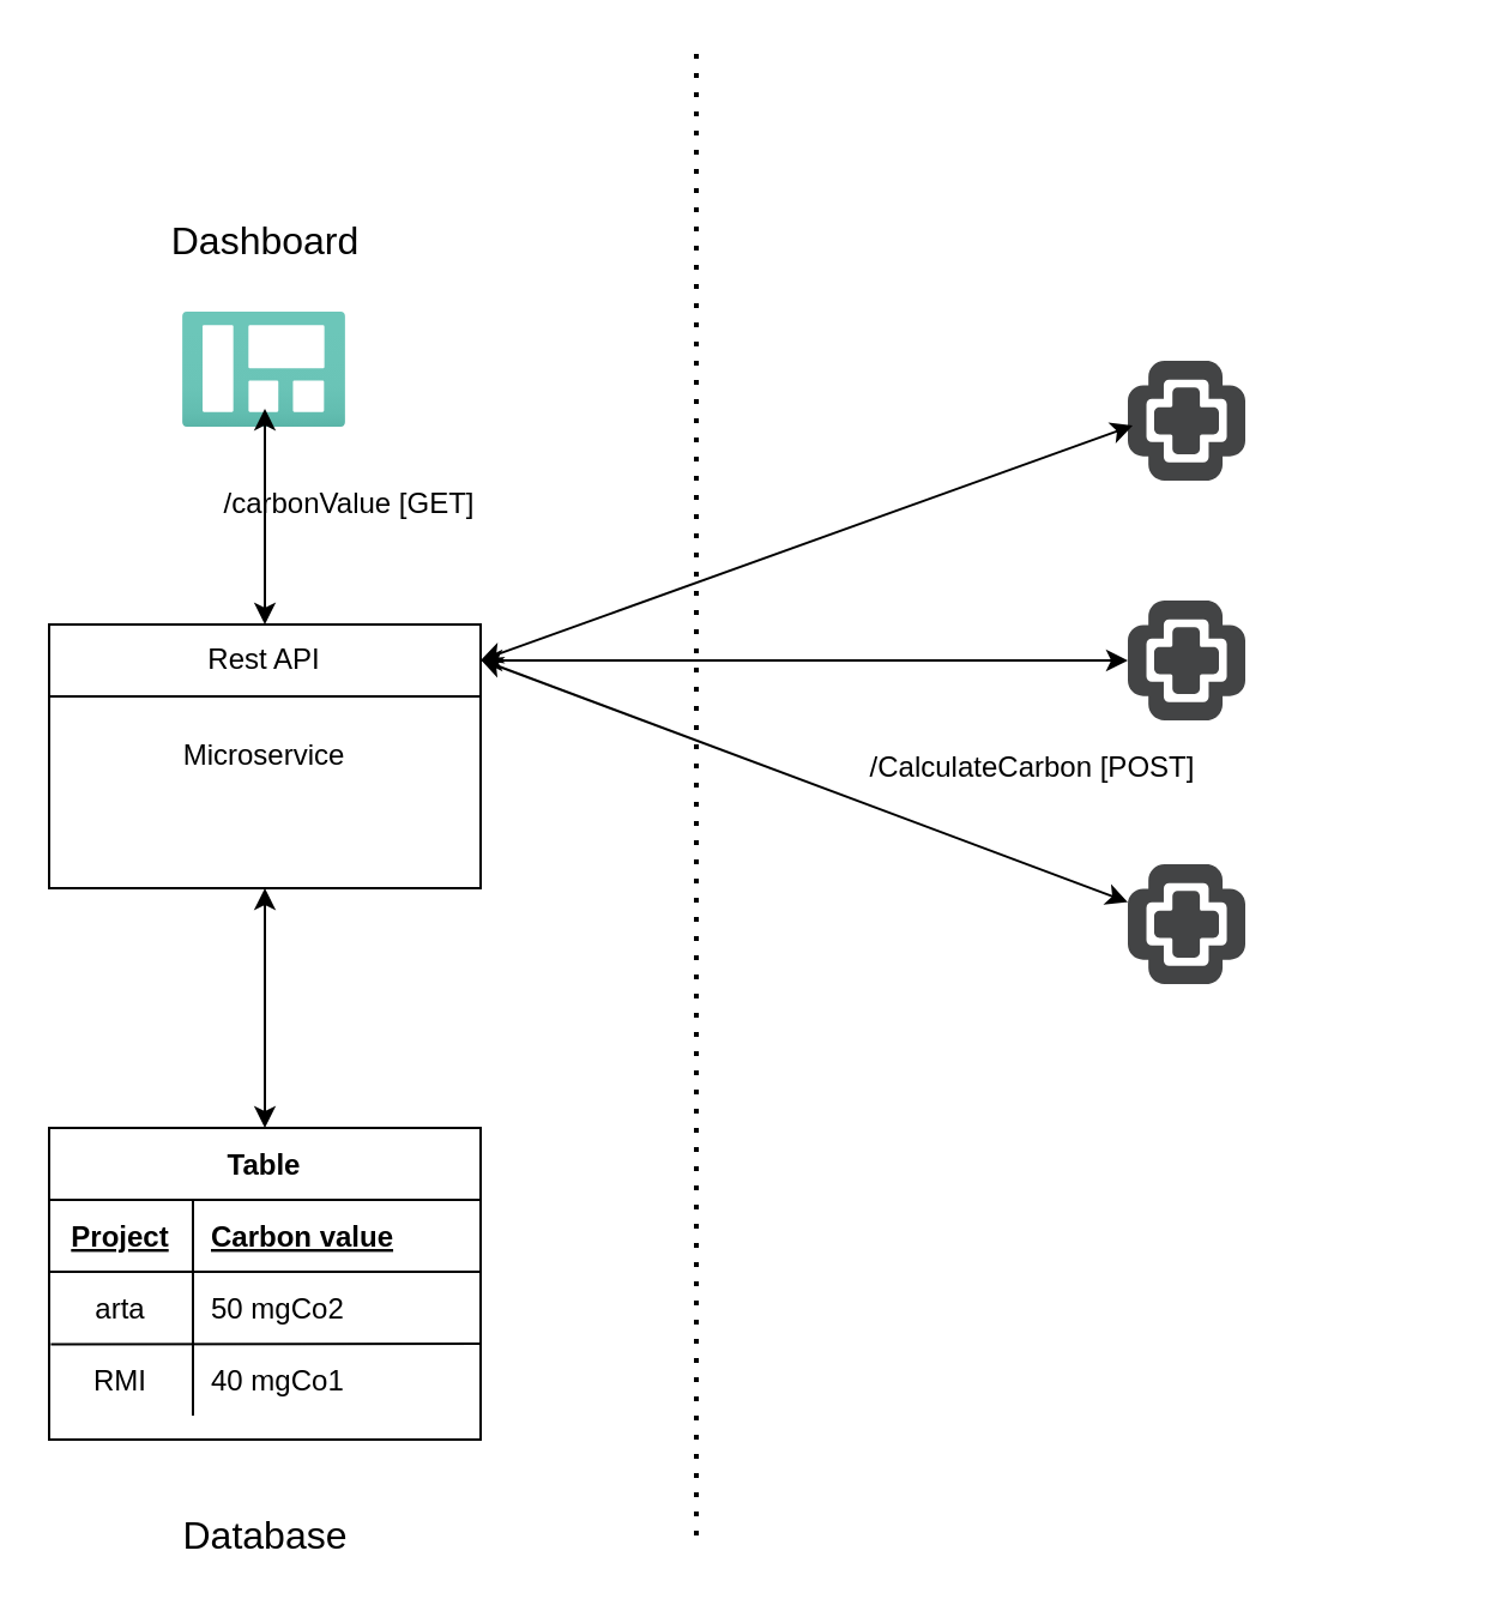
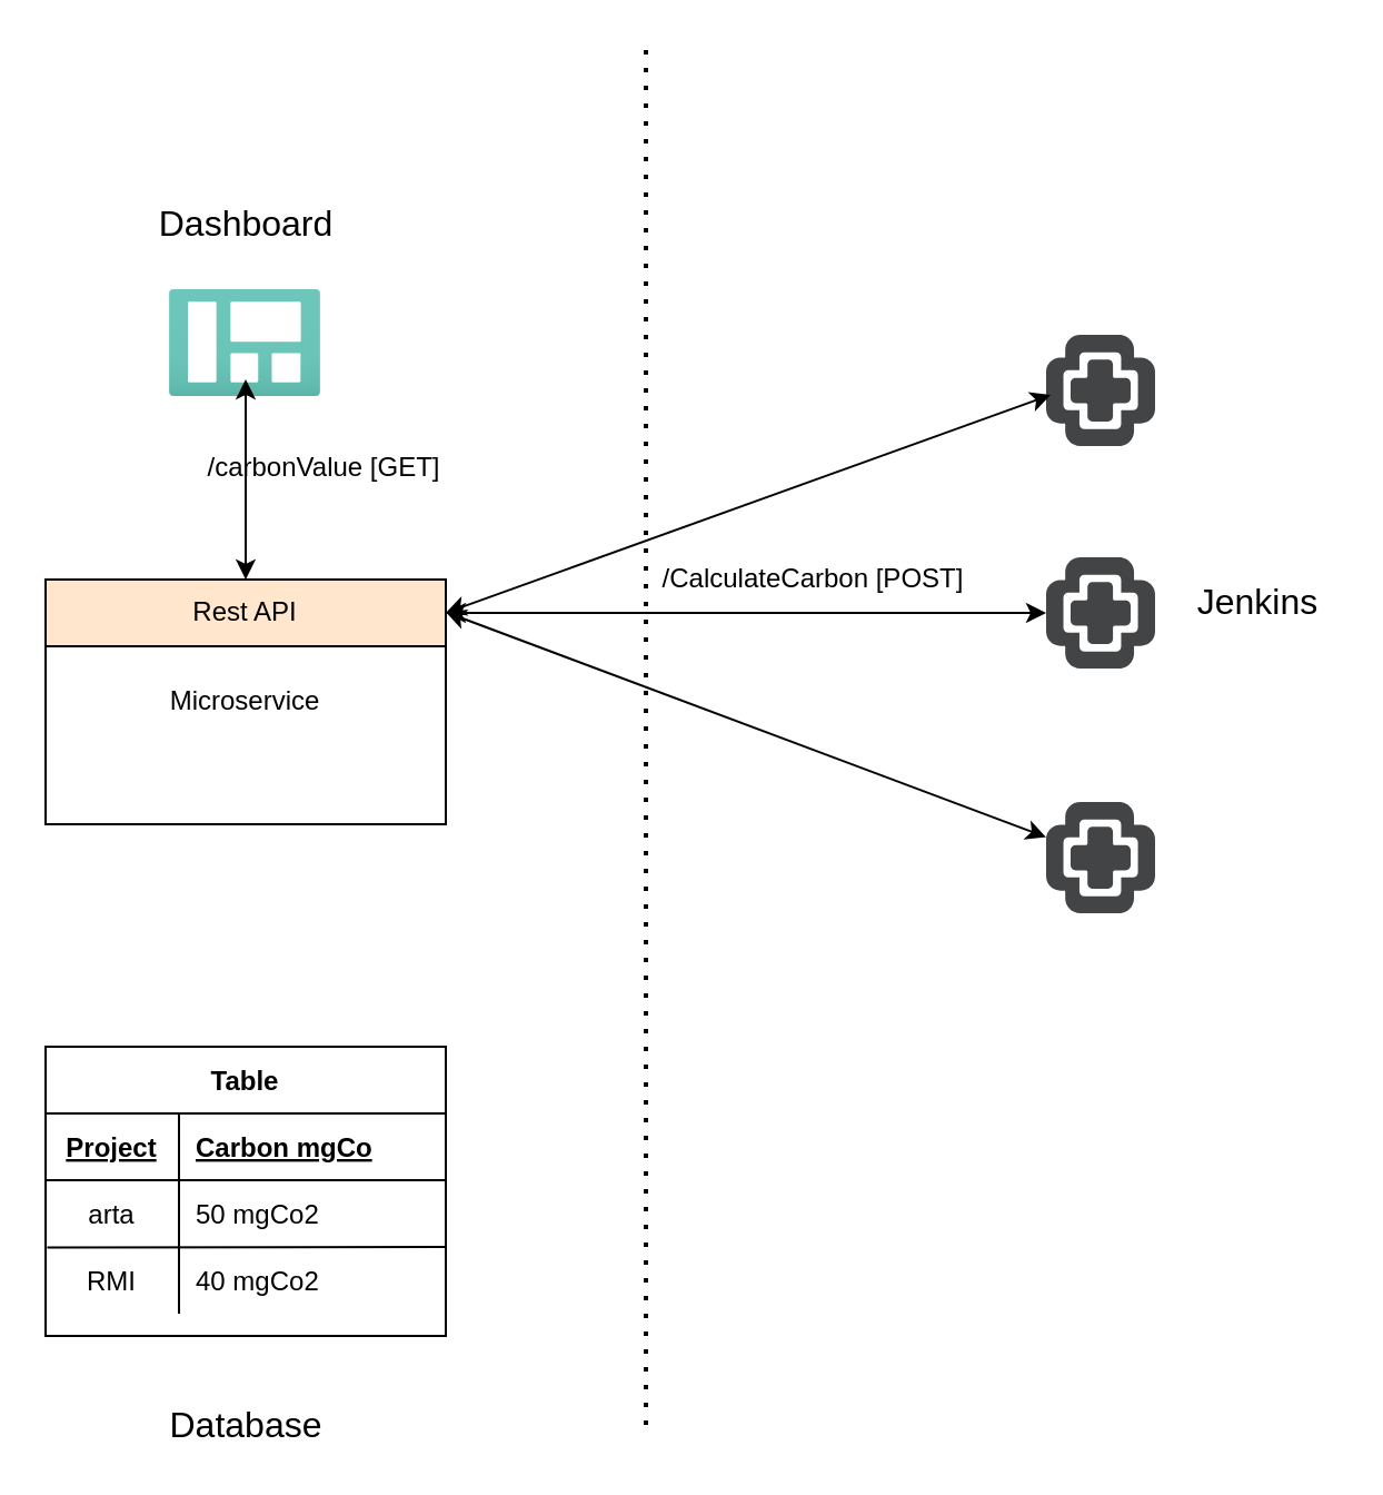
  <mxCell id="0" />
  <mxCell id="1" parent="0" />
  <mxCell id="2" value="Microservice" style="rounded=0;whiteSpace=wrap;html=1;" parent="1" vertex="1"><mxGeometry x="20" y="260" width="180" height="110" as="geometry" /></mxCell>
  <mxCell id="3" value="Table" style="shape=table;startSize=30;container=1;collapsible=1;childLayout=tableLayout;fixedRows=1;rowLines=0;fontStyle=1;align=center;resizeLast=1;" parent="1" vertex="1"><mxGeometry x="20" y="470" width="180" height="130" as="geometry" /></mxCell>
  <mxCell id="4" value="" style="shape=tableRow;horizontal=0;startSize=0;swimlaneHead=0;swimlaneBody=0;fillColor=none;collapsible=0;dropTarget=0;points=[[0,0.5],[1,0.5]];portConstraint=eastwest;top=0;left=0;right=0;bottom=1;" parent="3" vertex="1"><mxGeometry y="30" width="180" height="30" as="geometry" /></mxCell>
  <mxCell id="5" value="Project" style="shape=partialRectangle;connectable=0;fillColor=none;top=0;left=0;bottom=0;right=0;fontStyle=5;overflow=hidden;" parent="4" vertex="1"><mxGeometry width="60" height="30" as="geometry"><mxRectangle width="60" height="30" as="alternateBounds" /></mxGeometry></mxCell>
- <mxCell id="6" value="Carbon value" style="shape=partialRectangle;connectable=0;fillColor=none;top=0;left=0;bottom=0;right=0;align=left;spacingLeft=6;fontStyle=5;overflow=hidden;" parent="4" vertex="1"><mxGeometry x="60" width="120" height="30" as="geometry"><mxRectangle width="120" height="30" as="alternateBounds" /></mxGeometry></mxCell>
+ <mxCell id="6" value="Carbon mgCo" style="shape=partialRectangle;connectable=0;fillColor=none;top=0;left=0;bottom=0;right=0;align=left;spacingLeft=6;fontStyle=5;overflow=hidden;" parent="4" vertex="1"><mxGeometry x="60" width="120" height="30" as="geometry"><mxRectangle width="120" height="30" as="alternateBounds" /></mxGeometry></mxCell>
  <mxCell id="7" value="" style="shape=tableRow;horizontal=0;startSize=0;swimlaneHead=0;swimlaneBody=0;fillColor=none;collapsible=0;dropTarget=0;points=[[0,0.5],[1,0.5]];portConstraint=eastwest;top=0;left=0;right=0;bottom=0;" parent="3" vertex="1"><mxGeometry y="60" width="180" height="30" as="geometry" /></mxCell>
  <mxCell id="8" value="arta" style="shape=partialRectangle;connectable=0;fillColor=none;top=0;left=0;bottom=0;right=0;editable=1;overflow=hidden;" parent="7" vertex="1"><mxGeometry width="60" height="30" as="geometry"><mxRectangle width="60" height="30" as="alternateBounds" /></mxGeometry></mxCell>
  <mxCell id="9" value="50 mgCo2" style="shape=partialRectangle;connectable=0;fillColor=none;top=0;left=0;bottom=0;right=0;align=left;spacingLeft=6;overflow=hidden;" parent="7" vertex="1"><mxGeometry x="60" width="120" height="30" as="geometry"><mxRectangle width="120" height="30" as="alternateBounds" /></mxGeometry></mxCell>
  <mxCell id="10" value="" style="shape=tableRow;horizontal=0;startSize=0;swimlaneHead=0;swimlaneBody=0;fillColor=none;collapsible=0;dropTarget=0;points=[[0,0.5],[1,0.5]];portConstraint=eastwest;top=0;left=0;right=0;bottom=0;" parent="3" vertex="1"><mxGeometry y="90" width="180" height="30" as="geometry" /></mxCell>
  <mxCell id="11" value="RMI" style="shape=partialRectangle;connectable=0;fillColor=none;top=0;left=0;bottom=0;right=0;editable=1;overflow=hidden;" parent="10" vertex="1"><mxGeometry width="60" height="30" as="geometry"><mxRectangle width="60" height="30" as="alternateBounds" /></mxGeometry></mxCell>
- <mxCell id="12" value="40 mgCo1" style="shape=partialRectangle;connectable=0;fillColor=none;top=0;left=0;bottom=0;right=0;align=left;spacingLeft=6;overflow=hidden;" parent="10" vertex="1"><mxGeometry x="60" width="120" height="30" as="geometry"><mxRectangle width="120" height="30" as="alternateBounds" /></mxGeometry></mxCell>
+ <mxCell id="12" value="40 mgCo2" style="shape=partialRectangle;connectable=0;fillColor=none;top=0;left=0;bottom=0;right=0;align=left;spacingLeft=6;overflow=hidden;" parent="10" vertex="1"><mxGeometry x="60" width="120" height="30" as="geometry"><mxRectangle width="120" height="30" as="alternateBounds" /></mxGeometry></mxCell>
  <mxCell id="13" value="" style="endArrow=none;html=1;rounded=0;exitX=0.004;exitY=1.009;exitDx=0;exitDy=0;exitPerimeter=0;entryX=1.002;entryY=1;entryDx=0;entryDy=0;entryPerimeter=0;" parent="3" source="7" target="7" edge="1"><mxGeometry width="50" height="50" relative="1" as="geometry"><mxPoint x="30" y="-40" as="sourcePoint" /><mxPoint x="80" y="-90" as="targetPoint" /></mxGeometry></mxCell>
  <mxCell id="14" value="" style="sketch=0;pointerEvents=1;shadow=0;dashed=0;html=1;strokeColor=none;fillColor=#434445;aspect=fixed;labelPosition=center;verticalLabelPosition=bottom;verticalAlign=top;align=center;outlineConnect=0;shape=mxgraph.vvd.vrealize_operations;" parent="1" vertex="1"><mxGeometry x="470" y="250" width="49" height="50" as="geometry" /></mxCell>
  <mxCell id="15" value="" style="aspect=fixed;html=1;points=[];align=center;image;fontSize=12;image=img/lib/azure2/general/Dashboard.svg;" parent="1" vertex="1"><mxGeometry x="76" y="130" width="68" height="48" as="geometry" /></mxCell>
  <mxCell id="16" value="" style="endArrow=classic;startArrow=classic;html=1;rounded=0;exitX=1;exitY=0.5;exitDx=0;exitDy=0;" parent="1" source="22" target="14" edge="1"><mxGeometry width="50" height="50" relative="1" as="geometry"><mxPoint x="280" y="330" as="sourcePoint" /><mxPoint x="330" y="280" as="targetPoint" /></mxGeometry></mxCell>
- <mxCell id="18" value="" style="endArrow=classic;startArrow=classic;html=1;rounded=0;fontSize=16;exitX=0.5;exitY=0;exitDx=0;exitDy=0;entryX=0.5;entryY=1;entryDx=0;entryDy=0;" parent="1" source="3" target="2" edge="1"><mxGeometry width="50" height="50" relative="1" as="geometry"><mxPoint x="120" y="350" as="sourcePoint" /><mxPoint x="170" y="300" as="targetPoint" /></mxGeometry></mxCell>
+ <mxCell id="17" value="&lt;font style=&quot;font-size: 16px&quot;&gt;Jenkins&lt;/font&gt;" style="text;html=1;align=center;verticalAlign=middle;resizable=0;points=[];autosize=1;strokeColor=none;fillColor=none;" parent="1" vertex="1"><mxGeometry x="530" y="260" width="70" height="20" as="geometry" /></mxCell>
  <mxCell id="19" value="" style="endArrow=classic;startArrow=classic;html=1;rounded=0;fontSize=16;entryX=0.5;entryY=0.833;entryDx=0;entryDy=0;entryPerimeter=0;exitX=0.5;exitY=0;exitDx=0;exitDy=0;" parent="1" source="2" target="15" edge="1"><mxGeometry width="50" height="50" relative="1" as="geometry"><mxPoint x="110" y="230" as="sourcePoint" /><mxPoint x="170" y="300" as="targetPoint" /></mxGeometry></mxCell>
  <mxCell id="20" value="Database" style="text;html=1;align=center;verticalAlign=middle;resizable=0;points=[];autosize=1;strokeColor=none;fillColor=none;fontSize=16;" parent="1" vertex="1"><mxGeometry x="70" y="630" width="80" height="20" as="geometry" /></mxCell>
  <mxCell id="21" value="Dashboard" style="text;html=1;align=center;verticalAlign=middle;resizable=0;points=[];autosize=1;strokeColor=none;fillColor=none;fontSize=16;" parent="1" vertex="1"><mxGeometry x="65" y="90" width="90" height="20" as="geometry" /></mxCell>
- <mxCell id="22" value="Rest API" style="rounded=0;whiteSpace=wrap;html=1;" parent="1" vertex="1"><mxGeometry x="20" y="260" width="180" height="30" as="geometry" /></mxCell>
- <mxCell id="23" value="/CalculateCarbon [POST]" style="text;html=1;align=center;verticalAlign=middle;resizable=0;points=[];autosize=1;strokeColor=none;fillColor=none;" parent="1" vertex="1"><mxGeometry x="355" y="310" width="150" height="20" as="geometry" /></mxCell>
+ <mxCell id="22" value="Rest API" style="rounded=0;whiteSpace=wrap;html=1;fillColor=#ffe6cc;" parent="1" vertex="1"><mxGeometry x="20" y="260" width="180" height="30" as="geometry" /></mxCell>
+ <mxCell id="23" value="/CalculateCarbon [POST]" style="text;html=1;align=center;verticalAlign=middle;resizable=0;points=[];autosize=1;strokeColor=none;fillColor=none;" parent="1" vertex="1"><mxGeometry x="290" y="250" width="150" height="20" as="geometry" /></mxCell>
  <mxCell id="24" value="/carbonValue [GET]" style="text;html=1;align=center;verticalAlign=middle;resizable=0;points=[];autosize=1;strokeColor=none;fillColor=none;" parent="1" vertex="1"><mxGeometry x="85" y="200" width="120" height="20" as="geometry" /></mxCell>
  <mxCell id="25" value="" style="sketch=0;pointerEvents=1;shadow=0;dashed=0;html=1;strokeColor=none;fillColor=#434445;aspect=fixed;labelPosition=center;verticalLabelPosition=bottom;verticalAlign=top;align=center;outlineConnect=0;shape=mxgraph.vvd.vrealize_operations;" vertex="1" parent="1"><mxGeometry x="470" y="150" width="49" height="50" as="geometry" /></mxCell>
  <mxCell id="26" value="" style="sketch=0;pointerEvents=1;shadow=0;dashed=0;html=1;strokeColor=none;fillColor=#434445;aspect=fixed;labelPosition=center;verticalLabelPosition=bottom;verticalAlign=top;align=center;outlineConnect=0;shape=mxgraph.vvd.vrealize_operations;" vertex="1" parent="1"><mxGeometry x="470" y="360" width="49" height="50" as="geometry" /></mxCell>
  <mxCell id="27" value="" style="endArrow=classic;startArrow=classic;html=1;rounded=0;entryX=1;entryY=0.5;entryDx=0;entryDy=0;exitX=0.041;exitY=0.54;exitDx=0;exitDy=0;exitPerimeter=0;" edge="1" parent="1" source="25" target="22"><mxGeometry width="50" height="50" relative="1" as="geometry"><mxPoint x="130" y="350" as="sourcePoint" /><mxPoint x="170" y="300" as="targetPoint" /></mxGeometry></mxCell>
  <mxCell id="28" value="" style="endArrow=classic;startArrow=classic;html=1;rounded=0;entryX=1;entryY=0.133;entryDx=0;entryDy=0;entryPerimeter=0;" edge="1" parent="1" source="26" target="2"><mxGeometry width="50" height="50" relative="1" as="geometry"><mxPoint x="482.009" y="187" as="sourcePoint" /><mxPoint x="210" y="285" as="targetPoint" /></mxGeometry></mxCell>
  <mxCell id="29" value="" style="endArrow=none;dashed=1;html=1;dashPattern=1 3;strokeWidth=2;rounded=0;" edge="1" parent="1"><mxGeometry width="50" height="50" relative="1" as="geometry"><mxPoint x="290" y="640" as="sourcePoint" /><mxPoint x="290" y="20" as="targetPoint" /></mxGeometry></mxCell>
